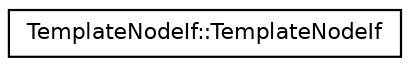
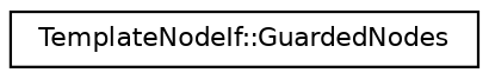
  digraph {
    rankdir=LR
-   n1 [color=black fillcolor=white fontname=Helvetica fontsize=10 height=0.2 label="TemplateNodeIf::TemplateNodeIf" shape=record style=filled width=0.4]
+   n1 [color=black fillcolor=white fontname=Helvetica fontsize=10 height=0.2 label="TemplateNodeIf::GuardedNodes" shape=record style=filled width=0.4]
  }
